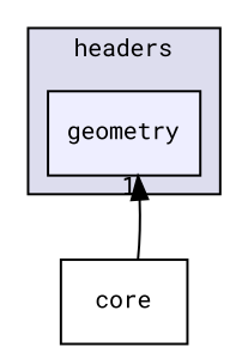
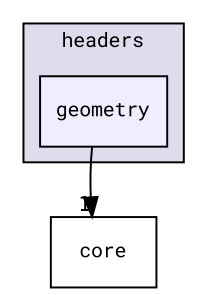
  digraph {
    compound=true
    fontname="Roboto Mono"
    node [fontname="Roboto Mono" fontsize=10 shape=box]
    n1 [fillcolor="#eeeeff" label=geometry pencolor=black style=filled]
    n2 [label=core]
    subgraph cluster_1 {
      bgcolor="#ddddee"
      fontsize=10
      label=headers
      pencolor=black
      n1
    }
-   n2 -> n1 [headlabel=1 labeldistance=1.5 labelfontname=Helvetica labelfontsize=10 fontname="Roboto Mono"]
+   n1 -> n2 [headlabel=1 labeldistance=1.5 labelfontname=Helvetica labelfontsize=10 fontname="Roboto Mono"]
  }
